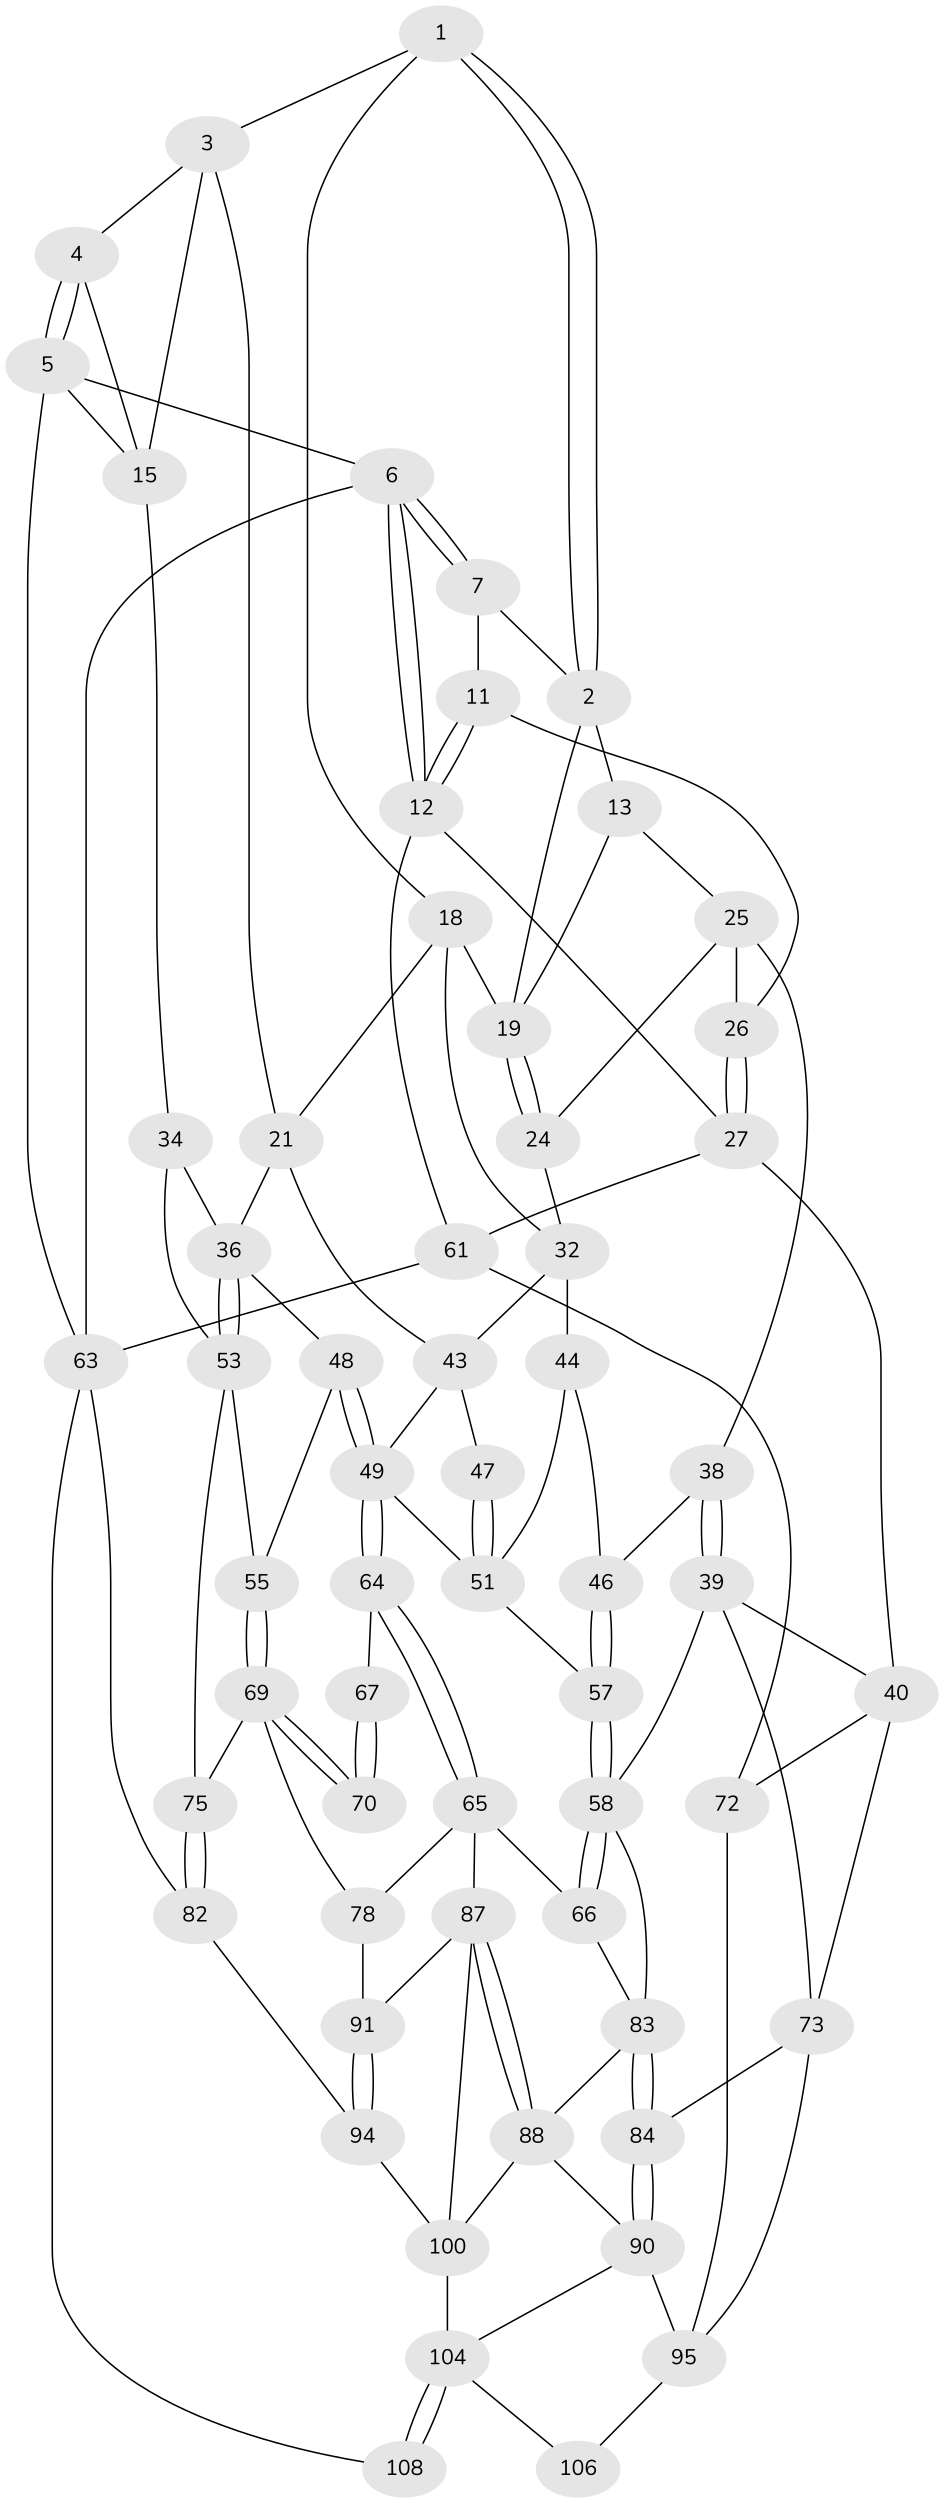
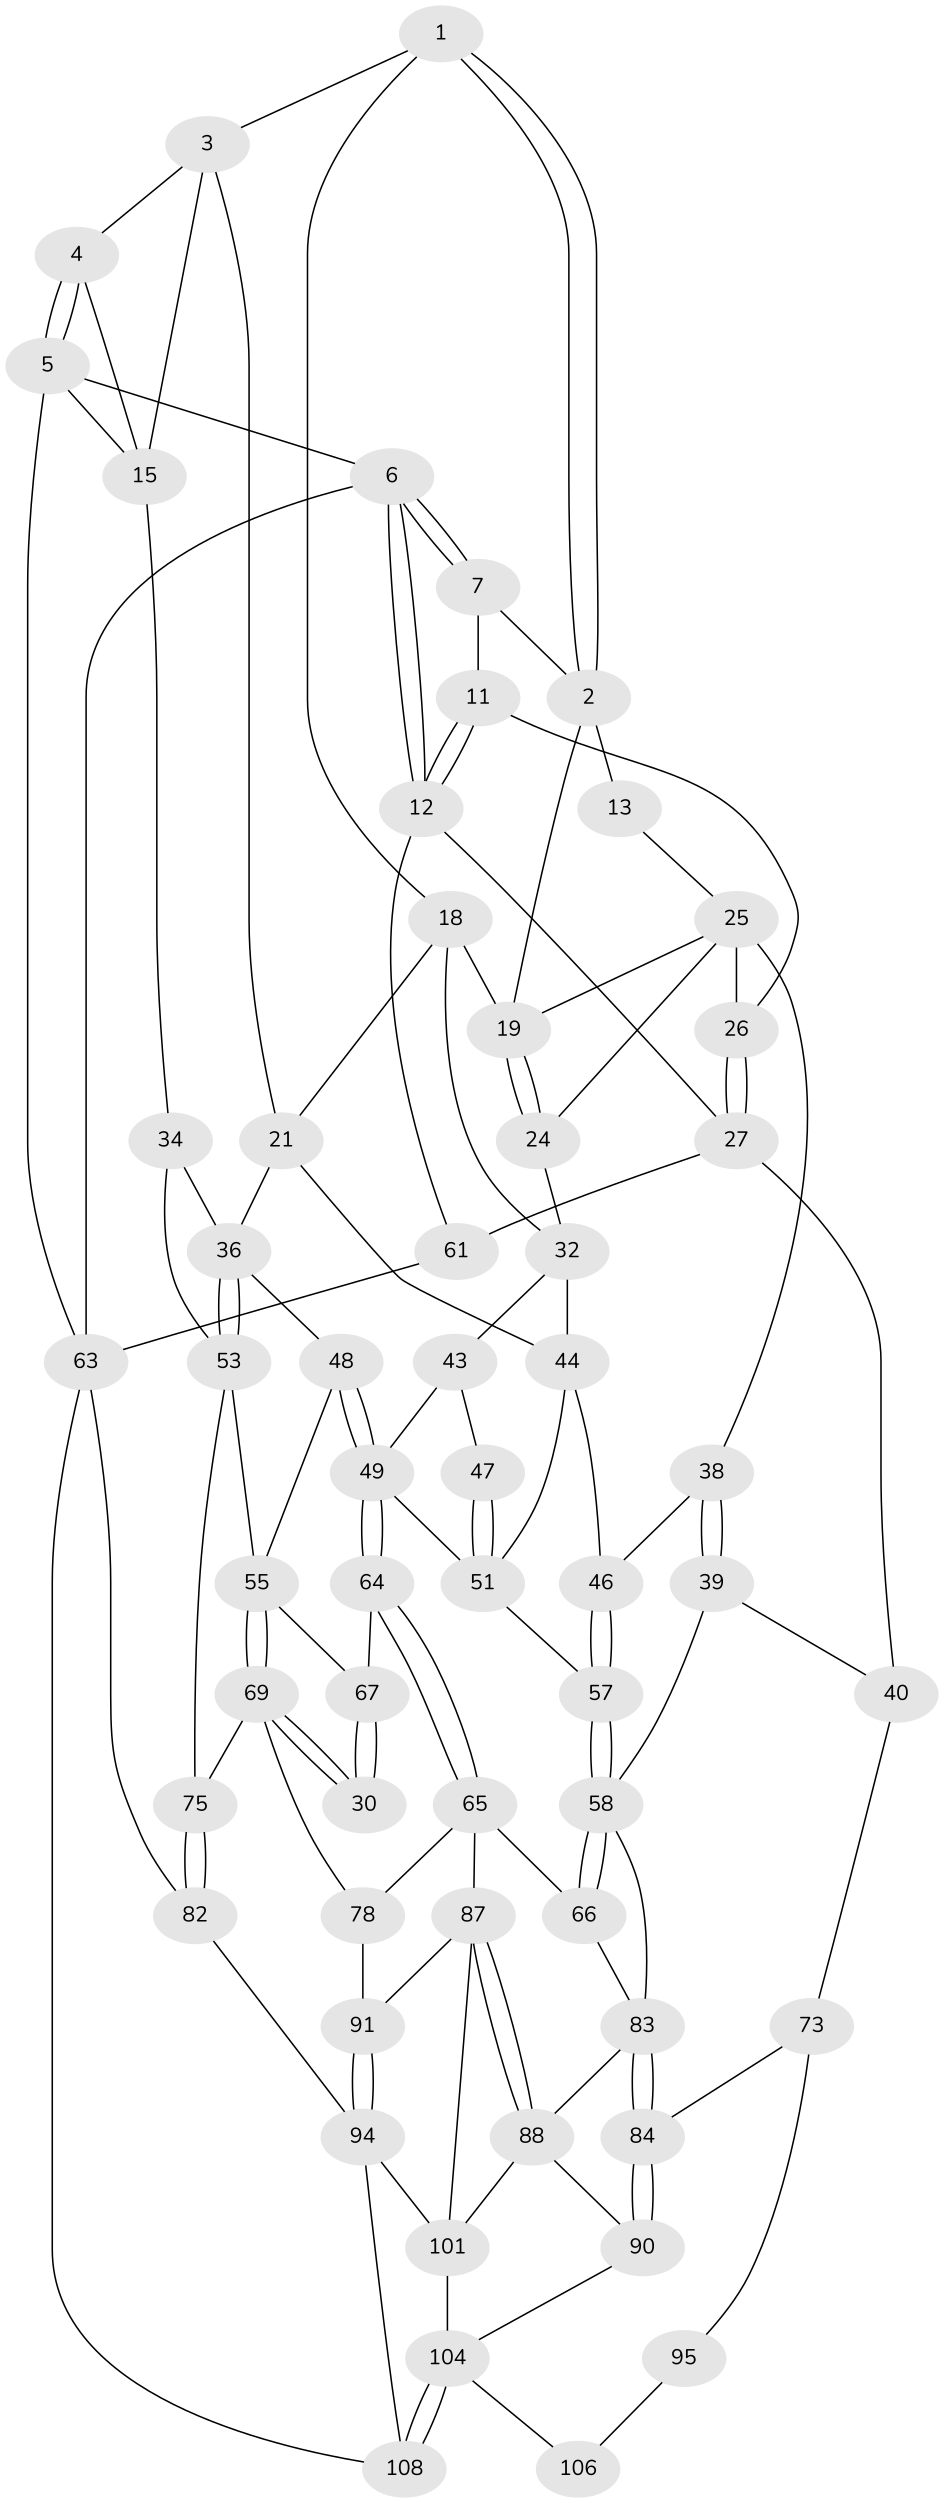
  graph {
    fontname=Nunito
    node [color=gray90 fontname=Nunito style=filled]
    edge [fontname=Nunito]
    1 [super="+2"]
    3 [super="+17"]
    n3 [label=2 super="+9"]
    18 [super="+23"]
    4
    15 [super="+16"]
    21 [super="+22"]
    13 [super="+24"]
    19 [super="+20"]
    32 [super="+33"]
    5 [super="+31"]
    34 [super="+35"]
    36 [super="+37"]
    n14 [label=43 super="+43"]
    6
    63 [super="+81"]
    7 [super="+10"]
    12 [super="+28"]
    53 [super="+54"]
    82 [super="+93"]
    108
    11 [super="+14"]
    27 [super="+41"]
    61 [super="+62"]
    26
    25 [super="+30"]
    n27 [label=24]
    40 [super="+71"]
-   72 [super="+97"]
    38
    44 [super="+45"]
    48
    47
    49 [super="+50"]
    39 [super="+60"]
    46
    73 [super="+85"]
    51 [super="+52"]
    55 [super="+56"]
    75 [super="+76"]
    58 [super="+59"]
    57
    66
    83 [super="+86"]
    95 [super="+96"]
    84
    64
    67 [super="+68"]
    69 [super="+77"]
    65 [super="+79"]
-   70 [super="+74"]
+   70 [super="+74" label=30]
    78 [super="+80"]
    88 [super="+89"]
    94 [super="+103"]
    87 [super="+92"]
    91
-   101 [super="+102" label=100]
+   101 [super="+102"]
    106 [super="+107"]
    90 [super="+98"]
    104 [super="+105"]
    1 -- 3
    1 -- n3
    1 -- n3
    1 -- 18
    3 -- 4
    3 -- 15
    3 -- 21
    n3 -- 13
    n3 -- 19
    18 -- 21
    18 -- 19
    18 -- 32
    4 -- 15
    4 -- 5
    4 -- 5
    15 -- 34
    21 -- 36
-   21 -- n14
-   13 -- 19
+   21 -- 44
+   25 -- 19
    13 -- 25
    19 -- n27
    19 -- n27
    32 -- n14
    32 -- 44
    5 -- 15
    5 -- 6
    5 -- 63
    34 -- 36
    34 -- 53
    36 -- 53
    36 -- 53
    36 -- 48
    n14 -- 47
    n14 -- 49
    6 -- 63
    6 -- 7
    6 -- 7
    6 -- 12
    6 -- 12
    63 -- 82
    63 -- 108
    7 -- n3
    7 -- 11
    12 -- 27
    12 -- 61
    53 -- 55
    53 -- 75
    82 -- 94
    11 -- 12
    11 -- 12
    11 -- 26
    27 -- 61
    27 -- 40
    61 -- 63
-   61 -- 72
    26 -- 27
    26 -- 27
    25 -- 26
    25 -- n27
    25 -- 38
    n27 -- 32
-   40 -- 72
    40 -- 73
-   72 -- 95
    38 -- 39
    38 -- 39
    38 -- 46
    44 -- 46
    44 -- 51
    48 -- 49
    48 -- 49
    48 -- 55
    47 -- 51
    47 -- 51
    49 -- 51
    49 -- 64
    49 -- 64
    39 -- 40
-   39 -- 73
    39 -- 58
    46 -- 57
    46 -- 57
    73 -- 95
    73 -- 84
    51 -- 57
+   55 -- 67
    55 -- 69
    55 -- 69
    75 -- 82 [weight=2]
    75 -- 82
    58 -- 66
    58 -- 66
    58 -- 83
    57 -- 58
    57 -- 58
    66 -- 83
    83 -- 84
    83 -- 84
    83 -- 88
    95 -- 106
    84 -- 90
    84 -- 90
    64 -- 67
    64 -- 65
    64 -- 65
    67 -- 70 [weight=2]
    67 -- 70
    69 -- 75
    69 -- 70
    69 -- 70
    69 -- 78
    65 -- 66
    65 -- 78
    65 -- 87
    78 -- 91
    88 -- 101
    88 -- 90
+   94 -- 108
    94 -- 101
    87 -- 88
    87 -- 88
    87 -- 91
    87 -- 101
    91 -- 94
    91 -- 94
    101 -- 104
-   90 -- 95
    90 -- 104
    104 -- 108
    104 -- 108
    104 -- 106
  }
